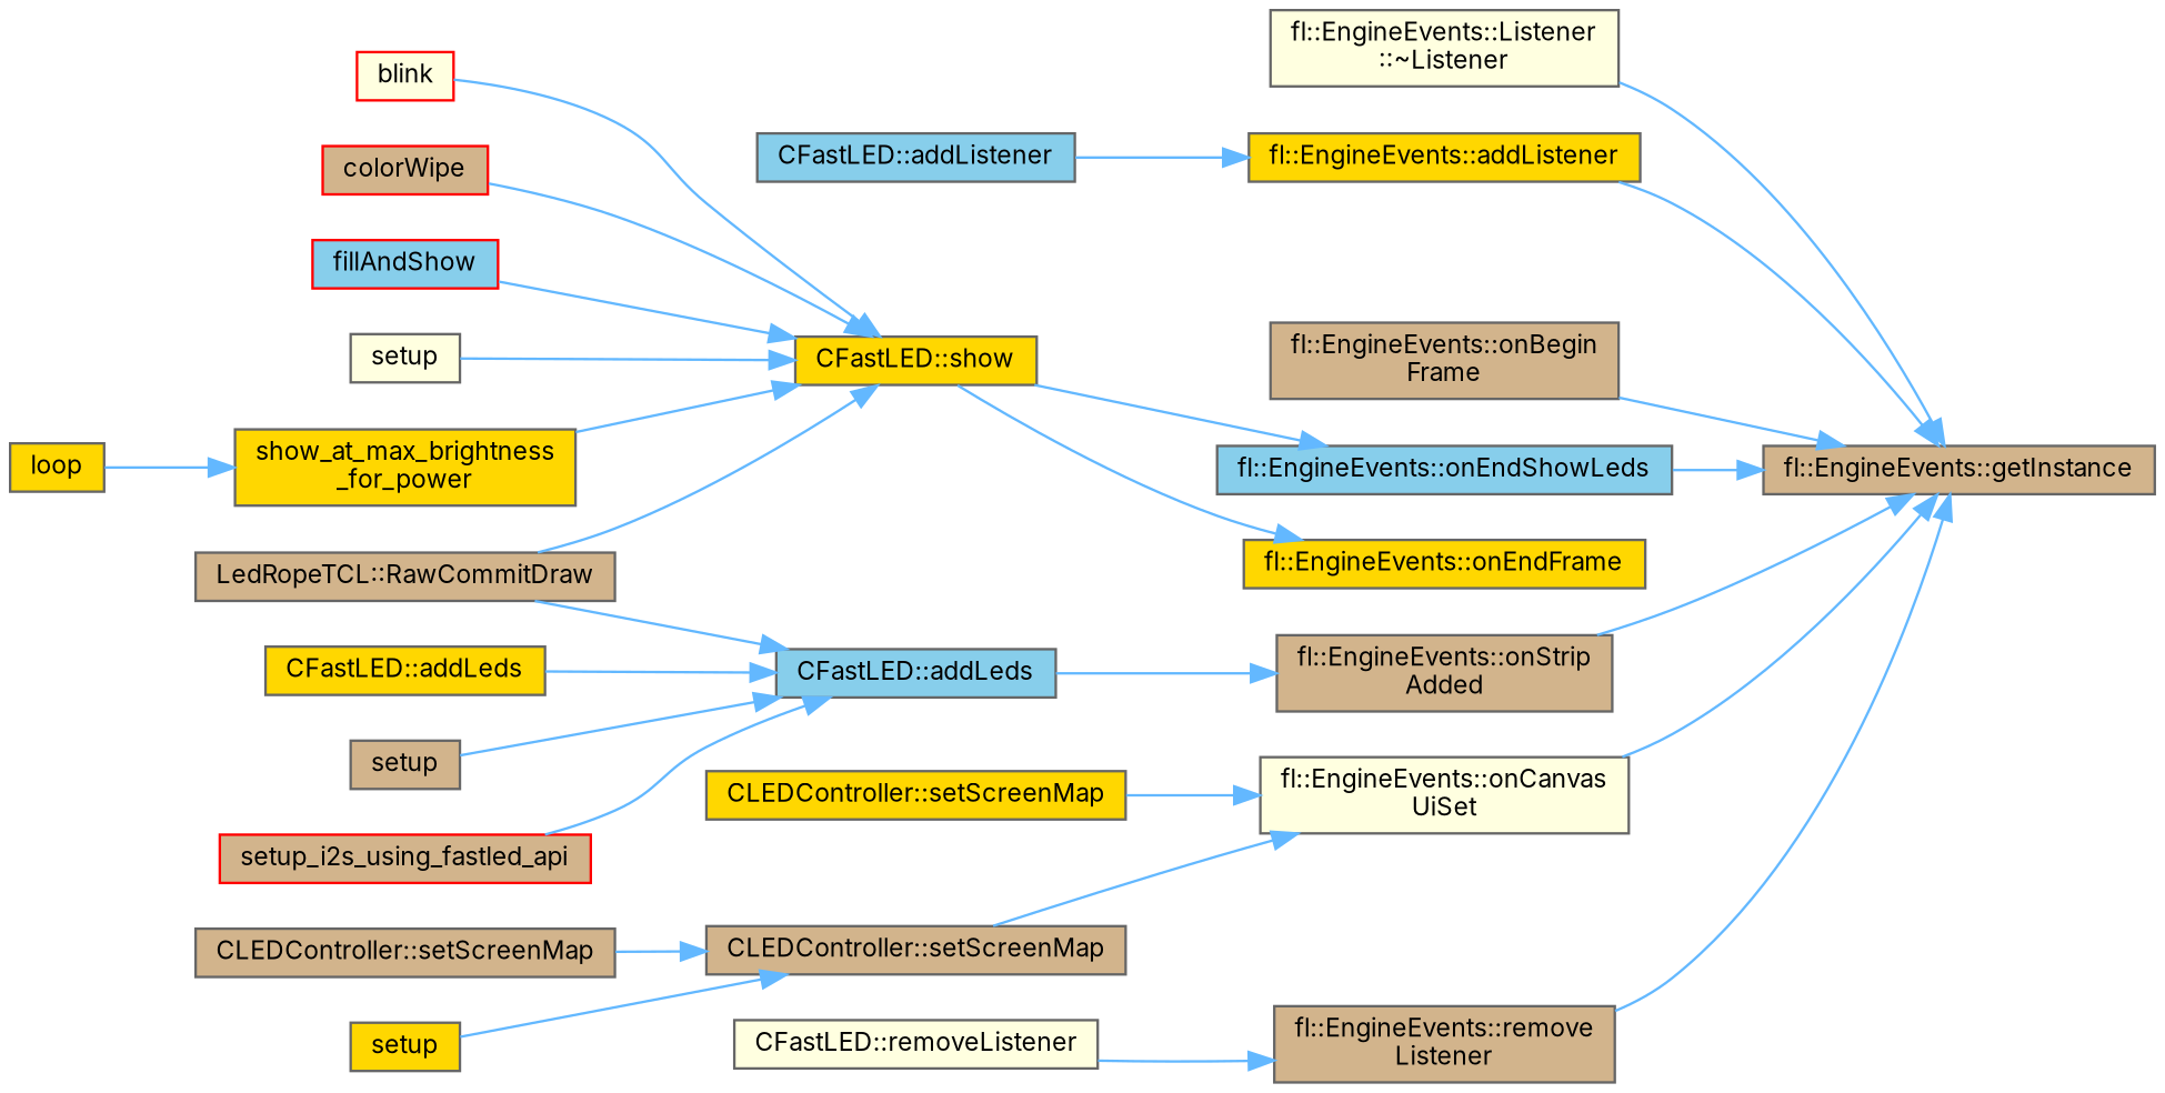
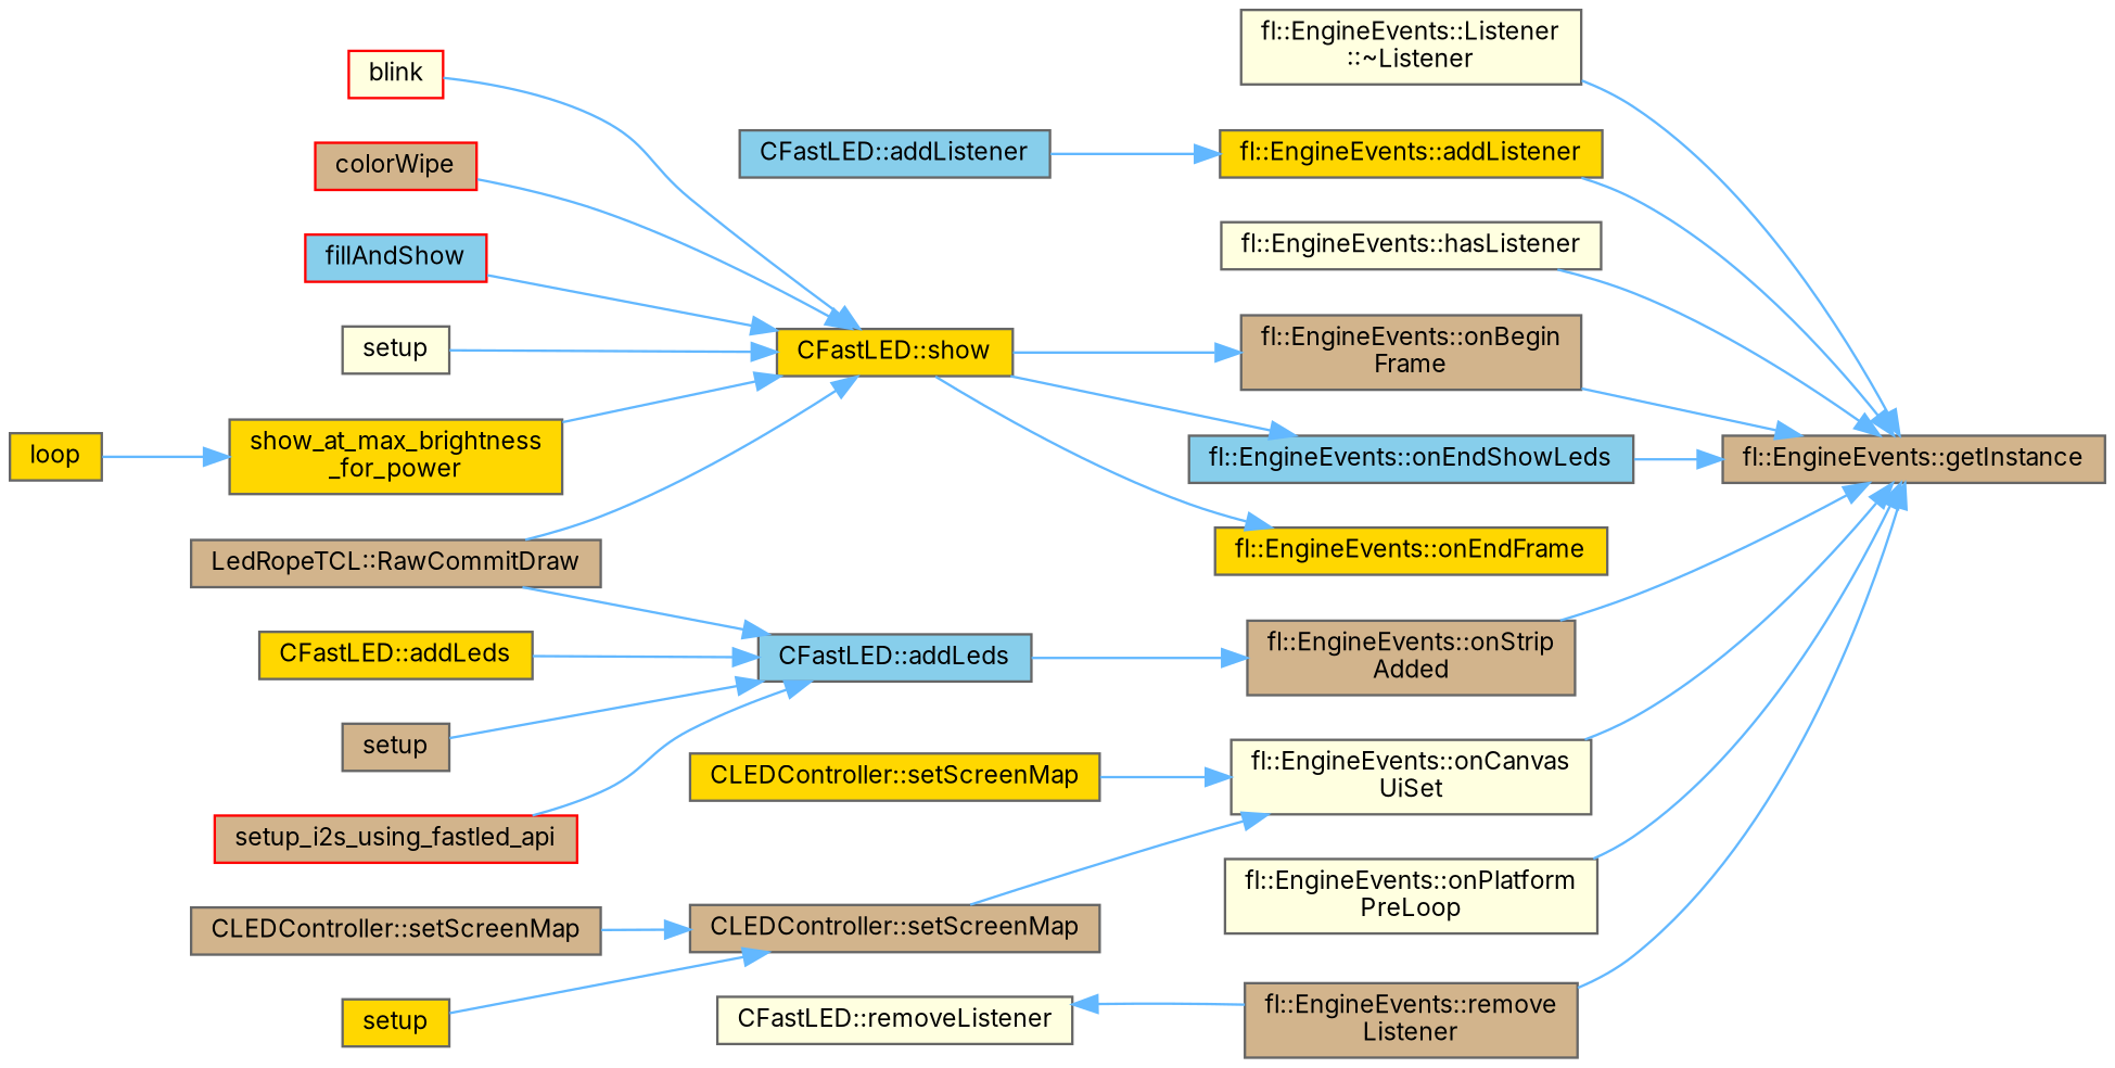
  digraph {
    fontname=Inter
    rankdir=RL
    node [color=grey40 fillcolor=tan fontname=Inter fontsize=10 shape=box style=filled]
    edge [color=steelblue1 dir=back fontname=Inter fontsize=10 labelfontname=Helvetica labelfontsize=10 style=solid]
    n1 [color=gray40 fontcolor=black height=0.2 label="fl::EngineEvents::getInstance" width=0.4]
    n2 [fillcolor=lightyellow height=0.2 label="fl::EngineEvents::Listener\l::~Listener" width=0.4]
    n3 [fillcolor=gold height=0.2 label="fl::EngineEvents::addListener" width=0.4]
+   n4 [fillcolor=lightyellow height=0.2 label="fl::EngineEvents::hasListener" width=0.4]
    n5 [height=0.2 label="fl::EngineEvents::onBegin\lFrame" width=0.4]
    n6 [fillcolor=lightyellow height=0.2 label="fl::EngineEvents::onCanvas\lUiSet" width=0.4]
    n7 [fillcolor=skyblue height=0.2 label="fl::EngineEvents::onEndShowLeds" width=0.4]
+   n8 [fillcolor=lightyellow height=0.2 label="fl::EngineEvents::onPlatform\lPreLoop" width=0.4]
    n9 [height=0.2 label="fl::EngineEvents::onStrip\lAdded" width=0.4]
    n10 [height=0.2 label="fl::EngineEvents::remove\lListener" width=0.4]
    n11 [fillcolor=skyblue height=0.2 label="CFastLED::addListener" width=0.4]
    n12 [fillcolor=gold height=0.2 label="CFastLED::show" width=0.4]
    n13 [fillcolor=gold height=0.2 label="CLEDController::setScreenMap" width=0.4]
    n14 [height=0.2 label="CLEDController::setScreenMap" width=0.4]
    n15 [fillcolor=gold height=0.2 label="fl::EngineEvents::onEndFrame" width=0.4]
    n16 [fillcolor=skyblue height=0.2 label="CFastLED::addLeds" width=0.4]
    n17 [fillcolor=lightyellow height=0.2 label="CFastLED::removeListener" width=0.4]
    n18 [color=red fillcolor=lightyellow height=0.2 label=blink width=0.4]
    n19 [color=red height=0.2 label=colorWipe width=0.4]
    n20 [color=red fillcolor=skyblue height=0.2 label=fillAndShow width=0.4]
    n21 [height=0.2 label="LedRopeTCL::RawCommitDraw" width=0.4]
    n22 [fillcolor=lightyellow height=0.2 label=setup width=0.4]
    n23 [fillcolor=gold height=0.2 label="show_at_max_brightness\l_for_power" width=0.4]
    n24 [fillcolor=gold height=0.2 label=loop width=0.4]
    n25 [height=0.2 label="CLEDController::setScreenMap" width=0.4]
    n26 [fillcolor=gold height=0.2 label=setup width=0.4]
    n27 [fillcolor=gold height=0.2 label="CFastLED::addLeds" width=0.4]
    n28 [height=0.2 label=setup width=0.4]
    n29 [color=red height=0.2 label=setup_i2s_using_fastled_api width=0.4]
    n1 -> n2
    n1 -> n3
+   n1 -> n4
    n1 -> n5
    n1 -> n6
    n1 -> n7
+   n1 -> n8
    n1 -> n9
    n1 -> n10
    n3 -> n11
+   n5 -> n12
    n6 -> n13
    n6 -> n14
    n7 -> n12
    n9 -> n16
-   n10 -> n17
+   n17 -> n10
    n12 -> n18
    n12 -> n19
    n12 -> n20
    n12 -> n21
    n12 -> n22
    n12 -> n23
    n14 -> n25
    n14 -> n26
    n15 -> n12
    n16 -> n21
    n16 -> n27
    n16 -> n28
    n16 -> n29
    n23 -> n24
  }
